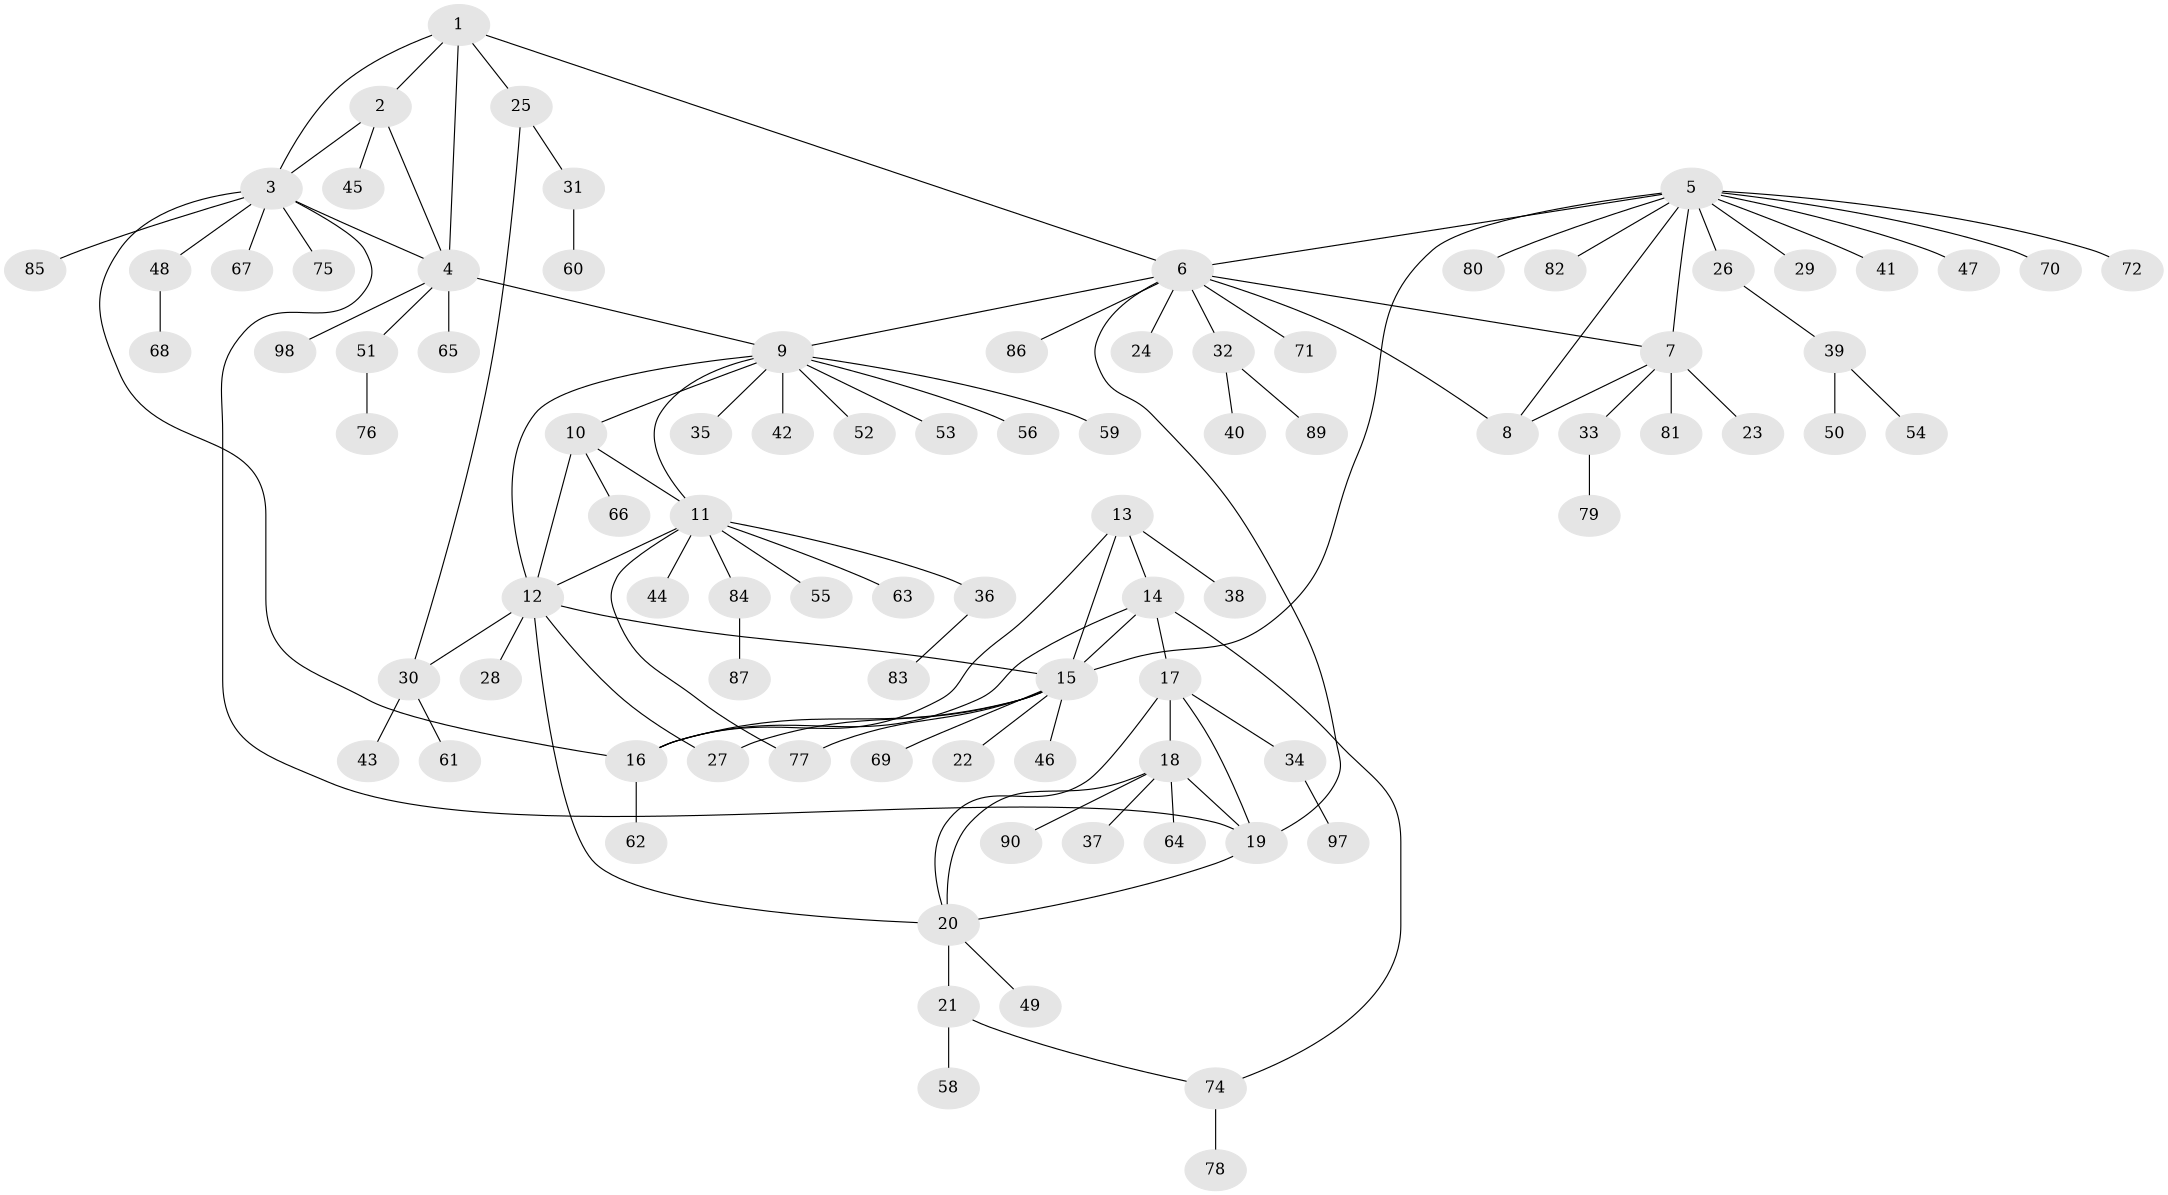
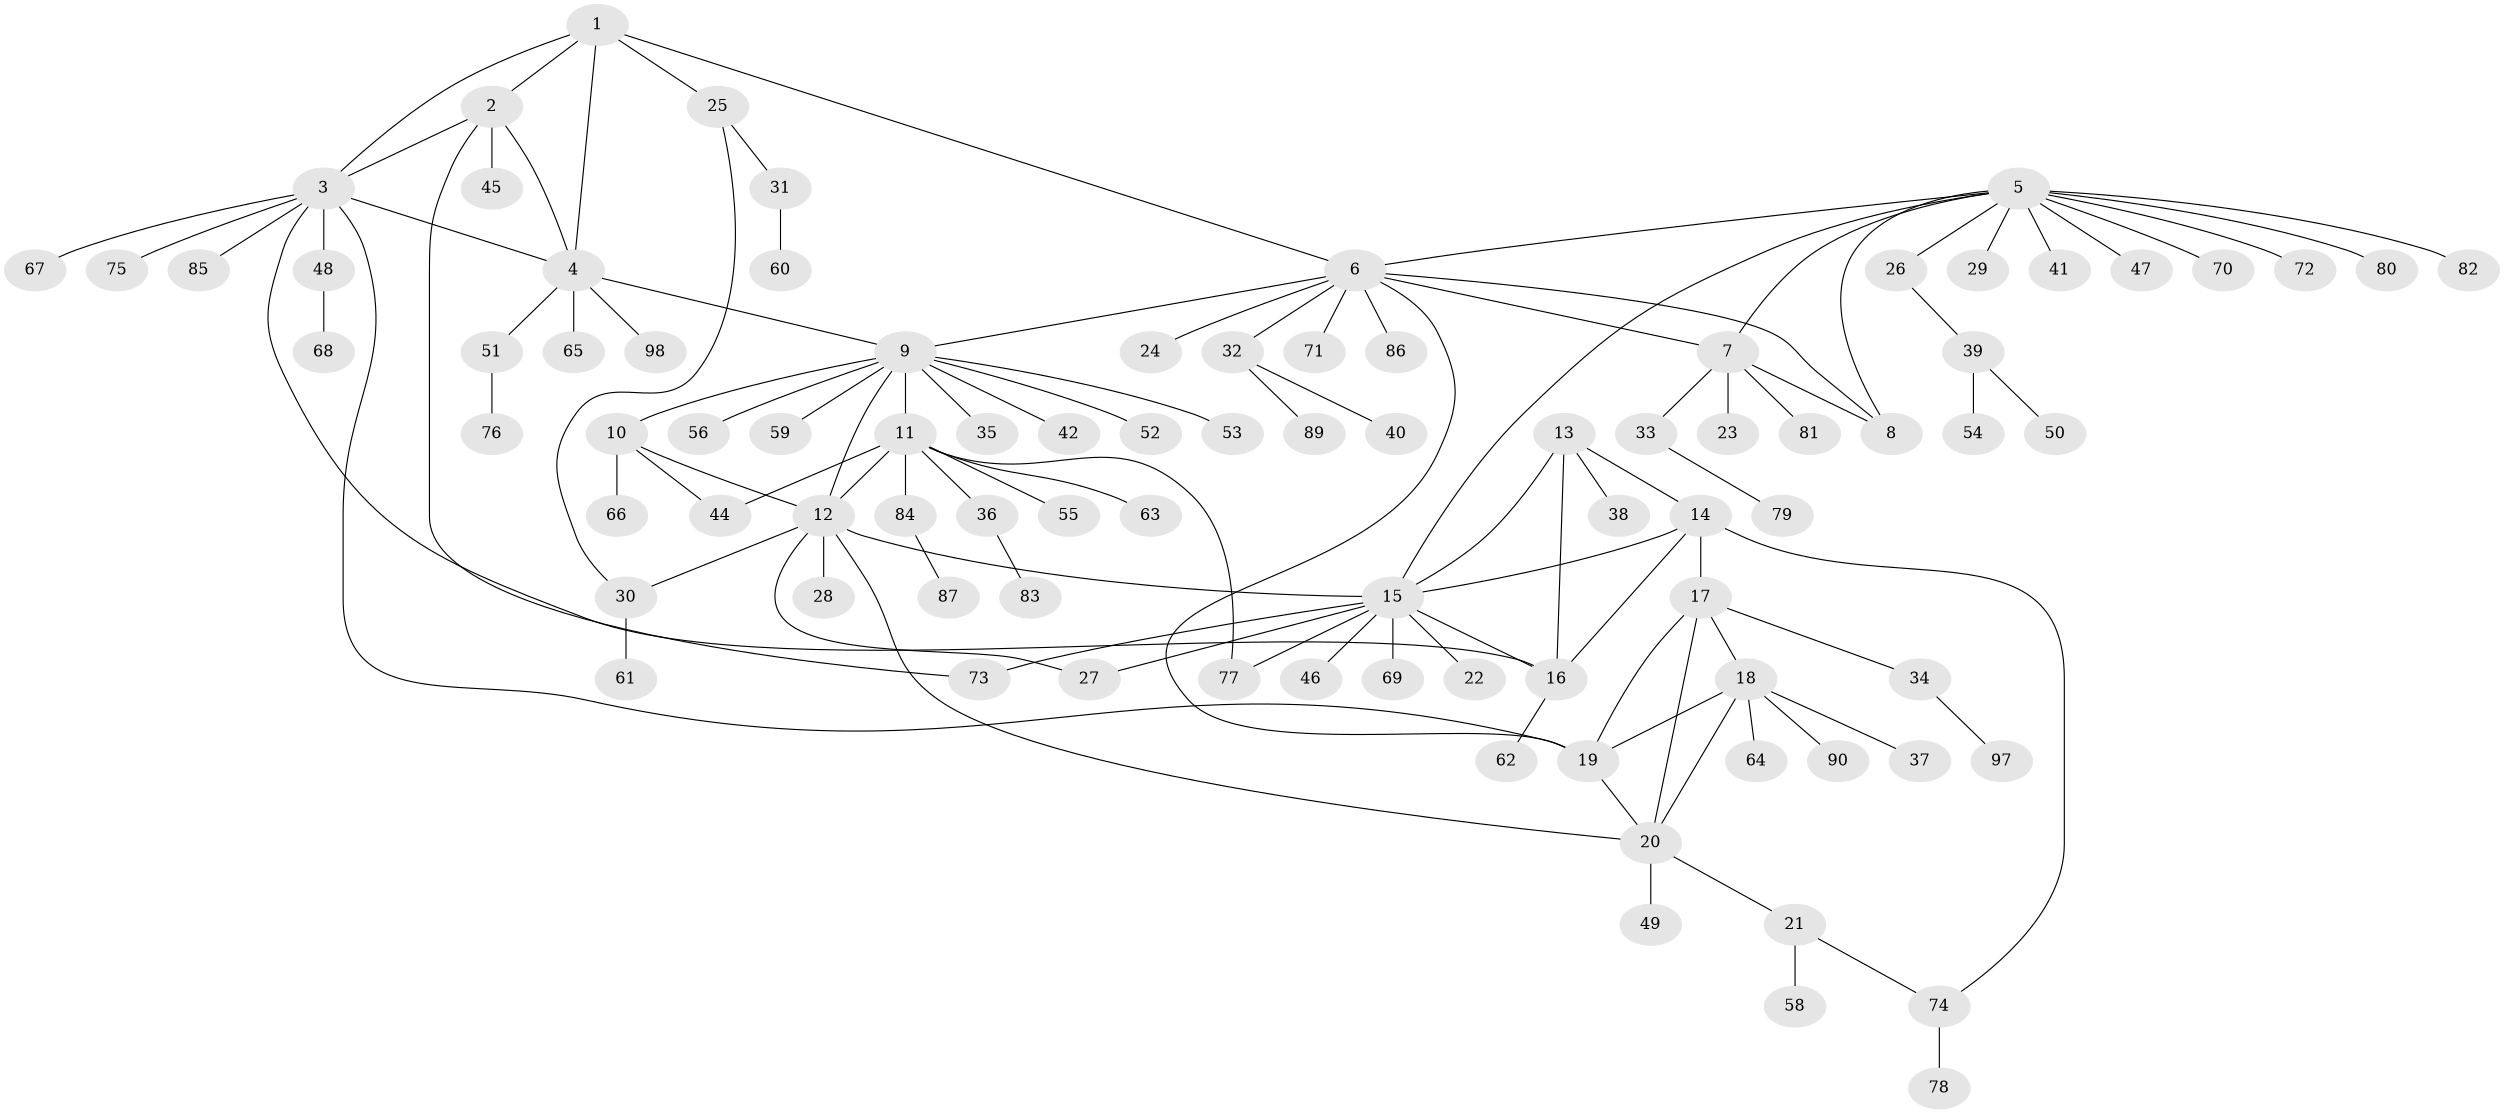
  graph {
    node [color=gray90 style=filled]
    1
    2
    3
    4
    6
    25
    45
+   73
    16
    19
    48
    67
    75
    85
    9
    51
    65
    n18 [label=98]
    7
    8
    24
    32
    71
    86
    30
    31
    62
    20
    68
    10
    11
    12
    35
    42
    52
    53
    56
    59
    76
    5
    15
    26
    29
    41
    47
    70
    72
    80
    82
    23
    33
    81
    77
    27
    22
    46
    69
    39
    40
    89
    79
    66
    36
    44
    55
    63
    84
    28
    83
    87
    21
    49
-   43
    61
    13
    14
    38
    17
    74
    18
    34
    78
    37
    64
    90
    n86 [label=97]
    58
    60
    50
    54
    1 -- 2
    1 -- 3
    1 -- 4
    1 -- 6
    1 -- 25
    2 -- 3
    2 -- 4
    2 -- 45
+   2 -- 73
    3 -- 4
    3 -- 16
    3 -- 19
    3 -- 48
    3 -- 67
    3 -- 75
    3 -- 85
    4 -- 9
    4 -- 51
    4 -- 65
    4 -- n18
    6 -- 19
    6 -- 9
    6 -- 7
    6 -- 8
    6 -- 24
    6 -- 32
    6 -- 71
    6 -- 86
    25 -- 30
    25 -- 31
    16 -- 62
    19 -- 20
    48 -- 68
    9 -- 10
    9 -- 11
    9 -- 12
    9 -- 35
    9 -- 42
    9 -- 52
    9 -- 53
    9 -- 56
    9 -- 59
    51 -- 76
    7 -- 8
    7 -- 23
    7 -- 33
    7 -- 81
    32 -- 40
    32 -- 89
-   30 -- 43
    30 -- 61
    31 -- 60
    20 -- 21
    20 -- 49
-   10 -- 11
+   10 -- 44
    10 -- 12
    10 -- 66
    11 -- 12
    11 -- 77
    11 -- 36
    11 -- 44
    11 -- 55
    11 -- 63
    11 -- 84
    12 -- 30
    12 -- 20
    12 -- 15
    12 -- 27
    12 -- 28
    5 -- 6
    5 -- 7
    5 -- 8
    5 -- 15
    5 -- 26
    5 -- 29
    5 -- 41
    5 -- 47
    5 -- 70
    5 -- 72
    5 -- 80
    5 -- 82
+   15 -- 73
    15 -- 16
    15 -- 77
    15 -- 27
    15 -- 22
    15 -- 46
    15 -- 69
    26 -- 39
    33 -- 79
    39 -- 50
    39 -- 54
    36 -- 83
    84 -- 87
    21 -- 74
    21 -- 58
    13 -- 16
    13 -- 15
    13 -- 14
    13 -- 38
    14 -- 16
    14 -- 15
    14 -- 17
    14 -- 74
    17 -- 19
    17 -- 20
    17 -- 18
    17 -- 34
    74 -- 78
    18 -- 19
    18 -- 20
    18 -- 37
    18 -- 64
    18 -- 90
    34 -- n86
  }
